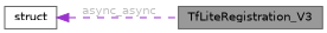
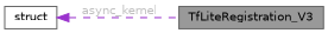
  digraph {
    rankdir=LR
    node [color=gray40 fontname=Helvetica fontsize=10 shape=box style=filled]
    n1 [fillcolor=grey60 fontcolor=black height=0.2 label=TfLiteRegistration_V3 width=0.4]
    n2 [fillcolor=white height=0.2 label=struct width=0.4]
-   n2 -> n1 [color=darkorchid3 dir=back fontcolor=grey fontname=Helvetica fontsize=10 label=" async_async" labelfontname=Helvetica labelfontsize=10 style=dashed]
+   n2 -> n1 [color=darkorchid3 dir=back fontcolor=grey fontname=Helvetica fontsize=10 label=" async_kernel" labelfontname=Helvetica labelfontsize=10 style=dashed]
  }
